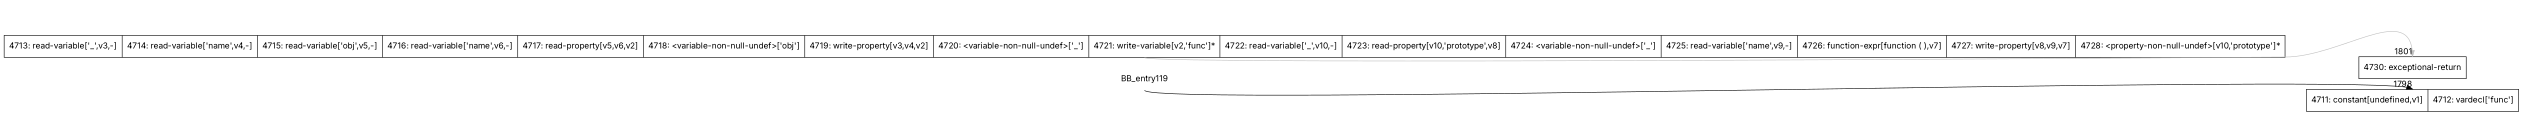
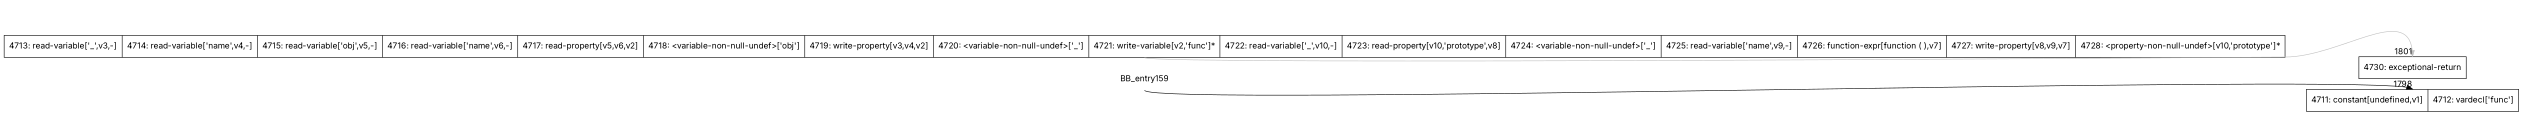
  digraph {
    fontname=Inter
    rankdir=LR
    node [fontname=Inter shape=record]
    edge [fontname=Inter headport=n tailport=s]
-   BB_entry159 [shape=none label=BB_entry119]
+   BB_entry159 [shape=none]
    n2 [label="{4711: constant[undefined,v1]|4712: vardecl['func']}"]
    n3 [label="{4713: read-variable['_',v3,-]|4714: read-variable['name',v4,-]|4715: read-variable['obj',v5,-]|4716: read-variable['name',v6,-]|4717: read-property[v5,v6,v2]|4718: \<variable-non-null-undef\>['obj']|4719: write-property[v3,v4,v2]|4720: \<variable-non-null-undef\>['_']|4721: write-variable[v2,'func']*|4722: read-variable['_',v10,-]|4723: read-property[v10,'prototype',v8]|4724: \<variable-non-null-undef\>['_']|4725: read-variable['name',v9,-]|4726: function-expr[function ( ),v7]|4727: write-property[v8,v9,v7]|4728: \<property-non-null-undef\>[v10,'prototype']*}"]
    n4 [label="{4730: exceptional-return}"]
    BB_entry159 -> n2 [headlabel="    1798"]
    n3 -> n4 [color=gray headlabel="      1801"]
  }
